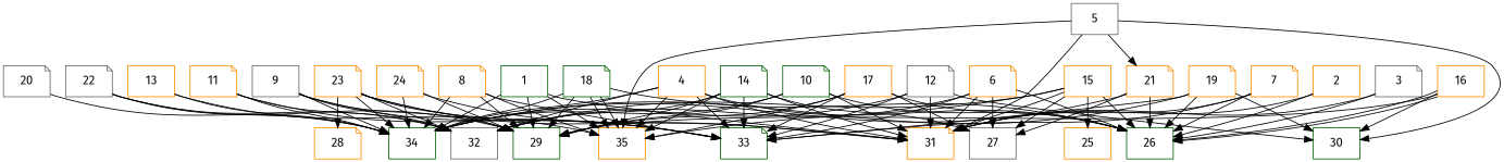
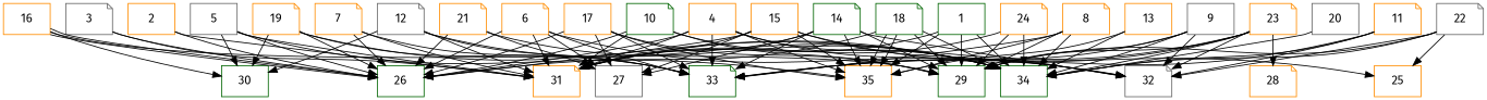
  digraph {
    fontname="Fira Sans"
    node [alpha=0.19 color=darkorange fontname="Fira Sans" shape=box]
    edge [fontname="Fira Sans"]
    1 [color=darkgreen expect_size=12111872]
    29 [alpha=0.06 color=darkgreen expect_size=35280896]
    31 [expect_size=14897152 shape=note]
    34 [alpha=0.02 color=darkgreen expect_size=35964928]
    35 [alpha=0.11 expect_size=41334784]
    2 [alpha=0.17 expect_size=15523840]
    26 [alpha=0.16 color=darkgreen expect_size=37676032]
    3 [alpha=0.06 color=gray40 expect_size=19917824 shape=note]
    4 [alpha=0.08 expect_size=39121920]
-   32 [alpha=0.03 color=gray40 expect_size=23430144]
+   32 [alpha=0.03 color=gray40 expect_size=23430144 shape=note]
    33 [alpha=0.02 color=darkgreen expect_size=41289728 shape=note]
    5 [alpha=0.11 color=gray40 expect_size=37988352]
    30 [alpha=0.13 color=darkgreen expect_size=5408768]
    6 [alpha=0.06 expect_size=45734912 shape=note]
    27 [alpha=0.18 color=gray40 expect_size=44937216]
    7 [alpha=0.12 expect_size=20783104 shape=note]
    8 [alpha=0.11 expect_size=31640576 shape=note]
    9 [color=gray40 expect_size=7947264]
    10 [alpha=0.12 color=darkgreen expect_size=34639872 shape=note]
    11 [expect_size=50124800 shape=note]
    12 [alpha=0.17 color=gray40 expect_size=47525888 shape=note]
    13 [alpha=0.10 expect_size=40594432]
    14 [alpha=0.13 color=darkgreen expect_size=7772160 shape=note]
    15 [alpha=0.16 expect_size=27566080]
    25 [alpha=0.01 expect_size=47908864]
    16 [alpha=0.03 expect_size=6699008]
    17 [alpha=0.03 expect_size=20352000]
    18 [alpha=0.13 color=darkgreen expect_size=47923200 shape=note]
    19 [alpha=0.07 expect_size=26131456 shape=note]
-   20 [alpha=0.04 color=gray40 expect_size=23502848 shape=note]
+   20 [alpha=0.04 color=gray40 expect_size=23502848]
    21 [alpha=0.04 expect_size=51059712 shape=note]
    22 [alpha=0.08 color=gray40 expect_size=49726464 shape=note]
    23 [alpha=0.18 expect_size=42572800 shape=note]
    28 [alpha=0.12 expect_size=51554304 shape=note]
    24 [alpha=0.02 expect_size=18293760 shape=note]
    1 -> 29
    1 -> 31
    1 -> 34
    1 -> 35
    2 -> 31
    2 -> 26
    3 -> 31
    3 -> 26
    4 -> 31
    4 -> 34
    4 -> 35
    4 -> 26
    4 -> 32
    4 -> 33
    5 -> 31
    5 -> 35
-   5 -> 21
+   5 -> 26
    5 -> 30
    6 -> 31
    6 -> 26
    6 -> 32
    6 -> 33
    6 -> 27
    7 -> 31
    7 -> 26
    7 -> 33
    8 -> 29
    8 -> 34
    8 -> 35
    8 -> 33
    9 -> 29
    9 -> 34
    9 -> 32
    9 -> 33
    10 -> 29
    10 -> 31
    10 -> 34
    10 -> 26
    11 -> 34
    11 -> 32
    11 -> 33
    12 -> 31
    12 -> 34
    12 -> 33
    12 -> 30
    13 -> 34
    13 -> 35
    14 -> 29
    14 -> 31
    14 -> 35
    14 -> 32
    14 -> 33
    14 -> 27
    15 -> 31
    15 -> 35
    15 -> 26
    15 -> 32
    15 -> 27
    15 -> 25
    16 -> 29
    16 -> 26
    16 -> 26
    16 -> 30
    17 -> 29
    17 -> 35
    17 -> 26
    17 -> 33
    17 -> 27
    18 -> 29
    18 -> 34
    18 -> 35
    18 -> 35
    18 -> 26
    19 -> 34
    19 -> 26
    19 -> 33
    19 -> 30
    20 -> 34
    21 -> 34
    21 -> 26
    21 -> 27
    22 -> 29
    22 -> 34
    22 -> 32
+   22 -> 25
    23 -> 29
    23 -> 31
    23 -> 34
    23 -> 32
    23 -> 33
    23 -> 28
    24 -> 29
    24 -> 31
    24 -> 34
  }
